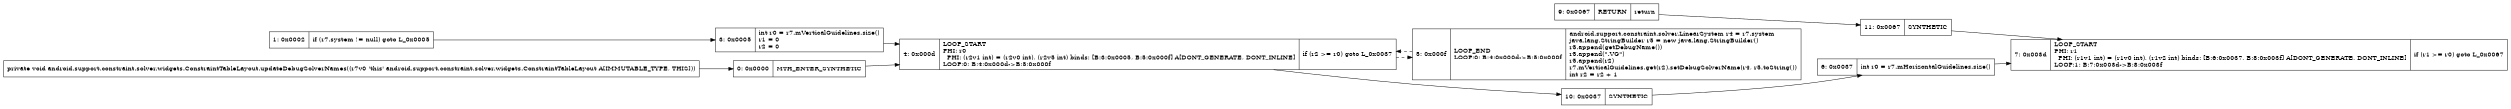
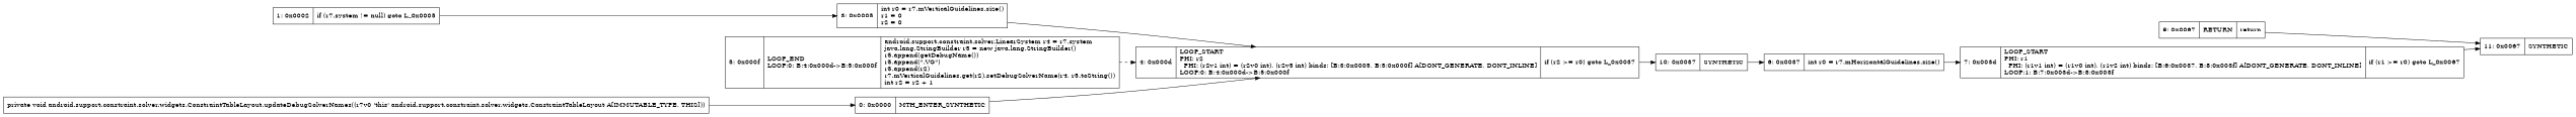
  digraph {
    rankdir=LR
    node [shape=record]
    n1 [label="{0\:\ 0x0000|MTH_ENTER_SYNTHETIC\l}"]
-   n2 [label="{4\:\ 0x000d|LOOP_START\lPHI: r0 \l  PHI: (r2v1 int) = (r2v0 int), (r2v5 int) binds: [B:3:0x0005, B:5:0x000f] A[DONT_GENERATE, DONT_INLINE]\lLOOP:0: B:4:0x000d\-\>B:5:0x000f\l|if (r2 \>= r0) goto L_0x0037\l}"]
+   n2 [label="{4\:\ 0x000d|LOOP_START\lPHI: r2 \l  PHI: (r2v1 int) = (r2v0 int), (r2v5 int) binds: [B:3:0x0005, B:5:0x000f] A[DONT_GENERATE, DONT_INLINE]\lLOOP:0: B:4:0x000d\-\>B:5:0x000f\l|if (r2 \>= r0) goto L_0x0037\l}"]
    n3 [label="{1\:\ 0x0002|if (r7.system != null) goto L_0x0005\l}"]
    n4 [label="{3\:\ 0x0005|int r0 = r7.mVerticalGuidelines.size()\lr1 = 0\lr2 = 0\l}"]
    n5 [label="{5\:\ 0x000f|LOOP_END\lLOOP:0: B:4:0x000d\-\>B:5:0x000f\l|android.support.constraint.solver.LinearSystem r4 = r7.system\ljava.lang.StringBuilder r5 = new java.lang.StringBuilder()\lr5.append(getDebugName())\lr5.append(\".VG\")\lr5.append(r2)\lr7.mVerticalGuidelines.get(r2).setDebugSolverName(r4, r5.toString())\lint r2 = r2 + 1\l}"]
    n6 [label="{10\:\ 0x0037|SYNTHETIC\l}"]
    n7 [label="{6\:\ 0x0037|int r0 = r7.mHorizontalGuidelines.size()\l}"]
    n8 [label="{7\:\ 0x003d|LOOP_START\lPHI: r1 \l  PHI: (r1v1 int) = (r1v0 int), (r1v2 int) binds: [B:6:0x0037, B:8:0x003f] A[DONT_GENERATE, DONT_INLINE]\lLOOP:1: B:7:0x003d\-\>B:8:0x003f\l|if (r1 \>= r0) goto L_0x0067\l}"]
    n9 [label="{11\:\ 0x0067|SYNTHETIC\l}"]
    n10 [label="{9\:\ 0x0067|RETURN\l|return\l}"]
    n11 [label="{private void android.support.constraint.solver.widgets.ConstraintTableLayout.updateDebugSolverNames((r7v0 'this' android.support.constraint.solver.widgets.ConstraintTableLayout A[IMMUTABLE_TYPE, THIS])) }"]
    n1 -> n2
-   n2 -> n5 [style=dashed]
    n2 -> n6
    n3 -> n4
    n4 -> n2
    n5 -> n2 [style=dashed]
    n6 -> n7
    n7 -> n8
-   n9 -> n8
+   n8 -> n9
    n10 -> n9
    n11 -> n1
  }
